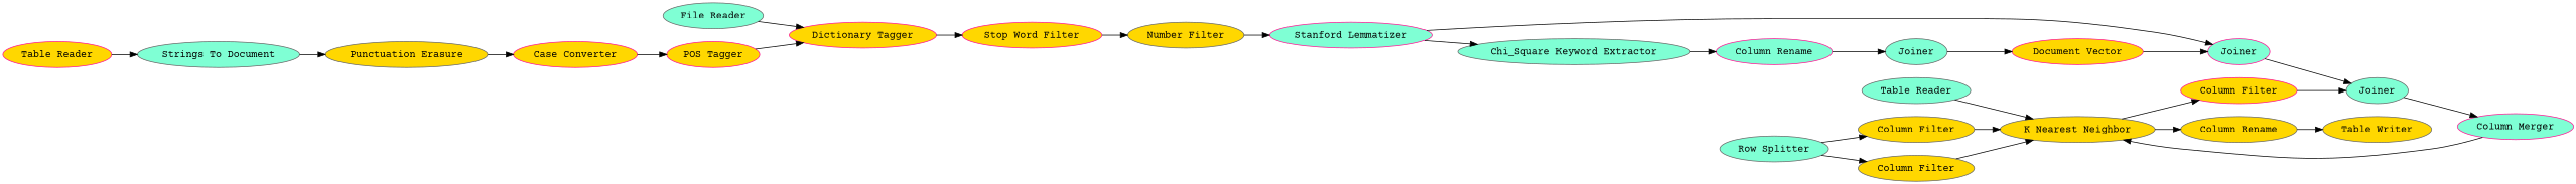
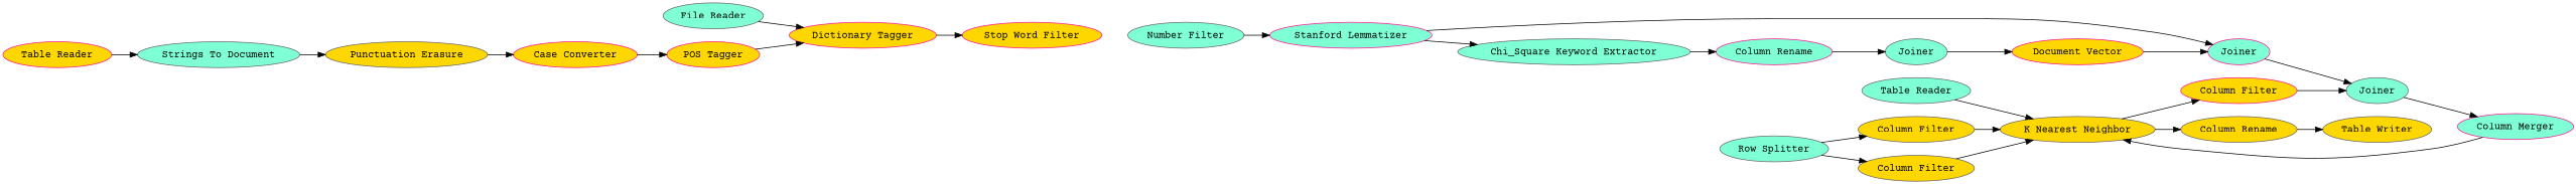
  digraph {
    fontname="Courier Prime"
    rankdir=LR
    node [color=gray40 fillcolor=gold fontname="Courier Prime" style=filled]
    edge [fontname="Courier Prime"]
    n1 [fillcolor=aquamarine label="Table Reader"]
    n2 [label="K Nearest Neighbor"]
    n3 [label="Column Rename"]
    n4 [color=deeppink label="Column Filter"]
    n5 [label="Table Writer"]
    n6 [fillcolor=aquamarine label=Joiner]
    n7 [color=deeppink fillcolor=aquamarine label="Column Merger"]
    n8 [fillcolor=aquamarine label="File Reader"]
    n9 [color=deeppink label="Dictionary Tagger"]
    n10 [color=deeppink label="Stop Word Filter"]
-   n11 [label="Number Filter"]
+   n11 [fillcolor=aquamarine label="Number Filter"]
    n12 [label="Column Filter"]
    n13 [fillcolor=aquamarine label=Joiner]
    n14 [color=deeppink label="Document Vector"]
    n15 [color=deeppink fillcolor=aquamarine label=Joiner]
    n16 [fillcolor=aquamarine label="Row Splitter"]
    n17 [label="Column Filter"]
    n18 [color=deeppink fillcolor=aquamarine label="Stanford Lemmatizer"]
    n19 [fillcolor=aquamarine label="Chi_Square Keyword Extractor"]
    n20 [color=deeppink fillcolor=aquamarine label="Column Rename"]
    n21 [color=deeppink label="Case Converter"]
    n22 [color=deeppink label="POS Tagger"]
    n23 [fillcolor=aquamarine label="Strings To Document"]
    n24 [label="Punctuation Erasure"]
    n25 [color=deeppink label="Table Reader"]
    n1 -> n2
    n2 -> n3
    n2 -> n4
    n3 -> n5
    n4 -> n6
    n6 -> n7
    n7 -> n2
    n8 -> n9
    n9 -> n10
-   n10 -> n11
    n11 -> n18
    n12 -> n2
    n13 -> n14
    n14 -> n15
    n15 -> n6
    n16 -> n12
    n16 -> n17
    n17 -> n2
    n18 -> n15
    n18 -> n19
    n19 -> n20
    n20 -> n13
    n21 -> n22
    n22 -> n9
    n23 -> n24
    n24 -> n21
    n25 -> n23
  }
